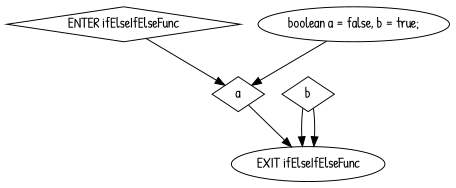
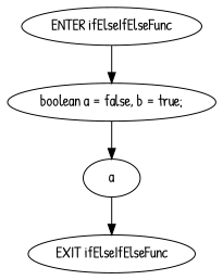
  digraph {
    fontname="Patrick Hand"
    node [fontname="Patrick Hand"]
    edge [fontname="Patrick Hand"]
-   n1 [label="ENTER ifElseIfElseFunc" shape=diamond]
+   n1 [label="ENTER ifElseIfElseFunc"]
    n2 [label="boolean a = false, b = true;"]
-   n3 [label=a shape=diamond]
+   n3 [label=a shape=ellipse]
    n4 [label="EXIT ifElseIfElseFunc"]
-   n5 [label=b shape=diamond]
-   n1 -> n3
+   n1 -> n2
    n2 -> n3
    n3 -> n4
-   n5 -> n4
-   n5 -> n4
  }
